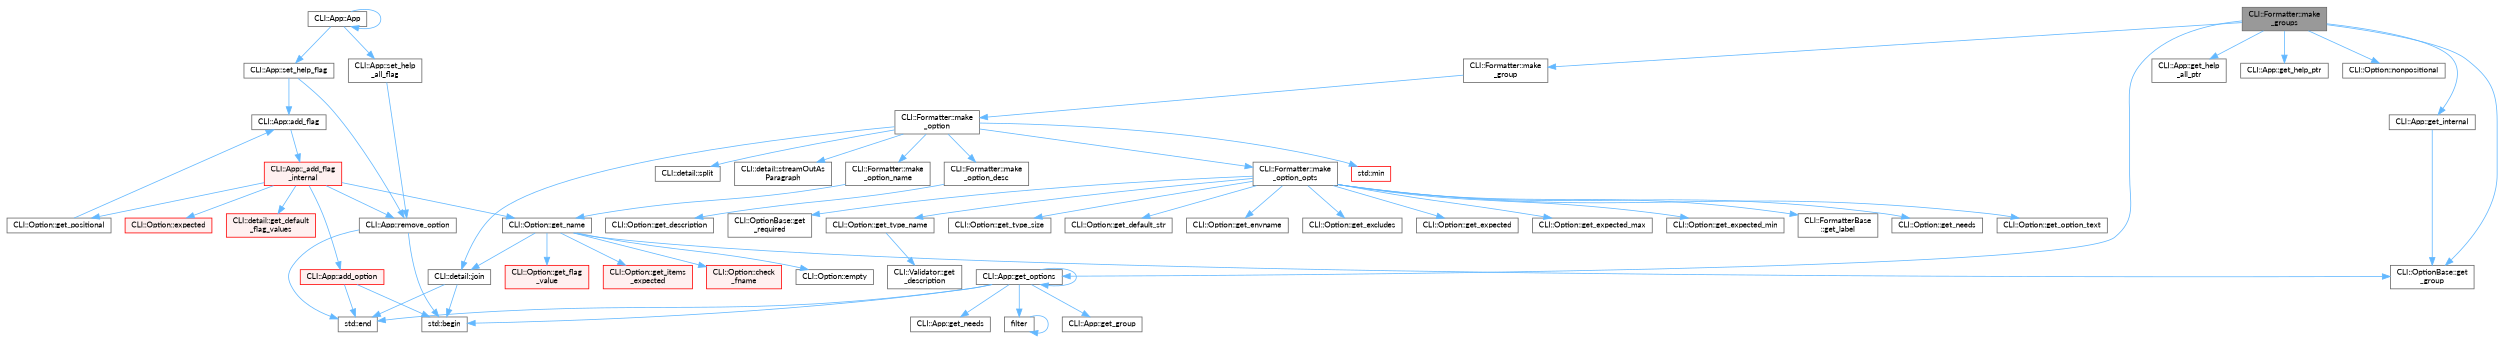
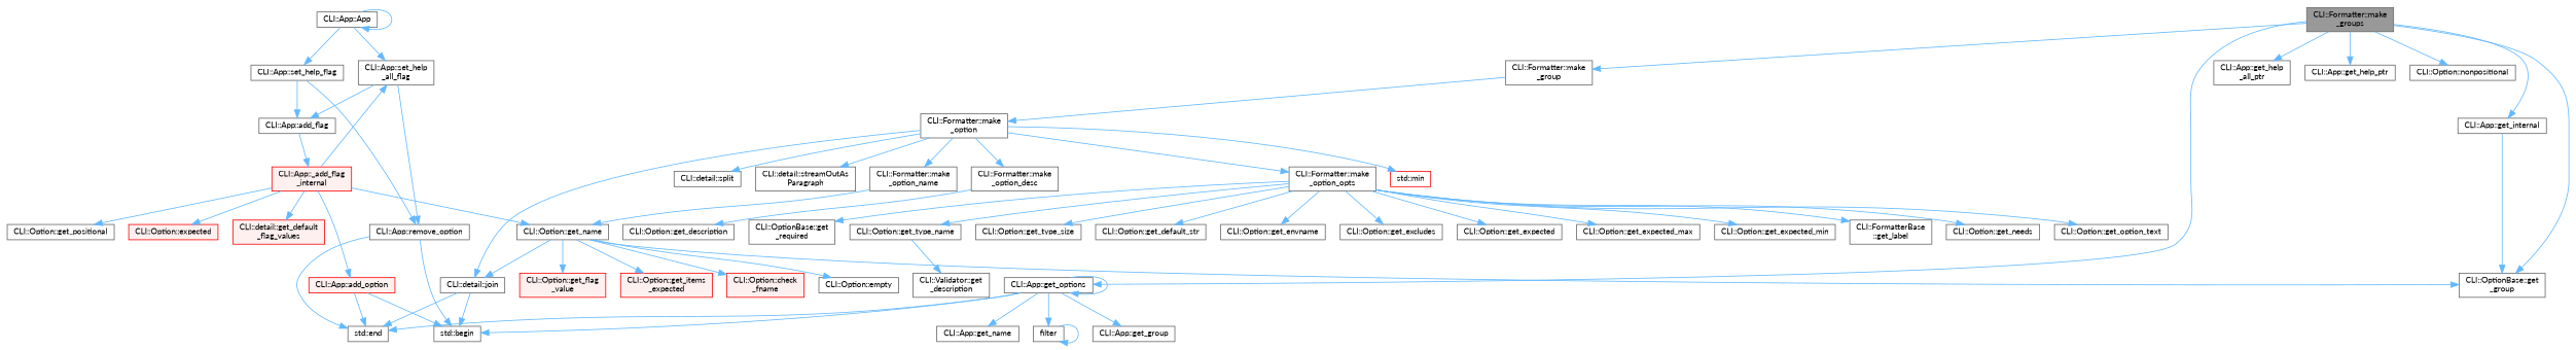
  digraph {
    fontname=Lato
    rankdir=TB
    node [color=grey40 fillcolor=white fontname=Lato fontsize=10 shape=box style=filled]
    edge [color=steelblue1 fontname=Lato fontsize=10 labelfontname=Helvetica labelfontsize=10 style=solid]
    n1 [color=gray40 fillcolor=grey60 fontcolor=black height=0.2 label="CLI::Formatter::make\l_groups" width=0.4]
    n2 [height=0.2 label="CLI::OptionBase::get\l_group" width=0.4]
    n3 [height=0.2 label="CLI::App::get_internal" width=0.4]
    n4 [height=0.2 label="CLI::App::get_help\l_all_ptr" width=0.4]
    n5 [height=0.2 label="CLI::App::get_help_ptr" width=0.4]
    n6 [height=0.2 label="CLI::App::get_options" width=0.4]
    n7 [height=0.2 label="CLI::Formatter::make\l_group" width=0.4]
    n8 [height=0.2 label="CLI::Option::nonpositional" width=0.4]
    n9 [height=0.2 label="std::begin" width=0.4]
    n10 [height=0.2 label="std::end" width=0.4]
    n11 [height=0.2 label=filter width=0.4]
    n12 [height=0.2 label="CLI::App::get_group" width=0.4]
-   n13 [height=0.2 label="CLI::App::get_needs" width=0.4]
+   n13 [height=0.2 label="CLI::App::get_name" width=0.4]
    n14 [height=0.2 label="CLI::Formatter::make\l_option" width=0.4]
    n15 [height=0.2 label="CLI::App::App" width=0.4]
    n16 [height=0.2 label="CLI::App::set_help\l_all_flag" width=0.4]
    n17 [height=0.2 label="CLI::App::set_help_flag" width=0.4]
    n18 [height=0.2 label="CLI::App::add_flag" width=0.4]
    n19 [height=0.2 label="CLI::App::remove_option" width=0.4]
    n20 [color=red fillcolor="#FFF0F0" height=0.2 label="CLI::App::_add_flag\l_internal" width=0.4]
    n21 [color=red fillcolor="#FFF0F0" height=0.2 label="CLI::App::add_option" width=0.4]
    n22 [color=red fillcolor="#FFF0F0" height=0.2 label="CLI::Option::expected" width=0.4]
    n23 [color=red fillcolor="#FFF0F0" height=0.2 label="CLI::detail::get_default\l_flag_values" width=0.4]
    n24 [height=0.2 label="CLI::Option::get_name" width=0.4]
    n25 [height=0.2 label="CLI::Option::get_positional" width=0.4]
    n26 [color=red fillcolor="#FFF0F0" height=0.2 label="CLI::Option::check\l_fname" width=0.4]
    n27 [height=0.2 label="CLI::Option::empty" width=0.4]
    n28 [color=red fillcolor="#FFF0F0" height=0.2 label="CLI::Option::get_flag\l_value" width=0.4]
    n29 [color=red fillcolor="#FFF0F0" height=0.2 label="CLI::Option::get_items\l_expected" width=0.4]
    n30 [height=0.2 label="CLI::detail::join" width=0.4]
    n31 [height=0.2 label="CLI::Formatter::make\l_option_desc" width=0.4]
    n32 [height=0.2 label="CLI::Formatter::make\l_option_name" width=0.4]
    n33 [height=0.2 label="CLI::Formatter::make\l_option_opts" width=0.4]
    n34 [color=red height=0.2 label="std::min" width=0.4]
    n35 [height=0.2 label="CLI::detail::split" width=0.4]
    n36 [height=0.2 label="CLI::detail::streamOutAs\lParagraph" width=0.4]
    n37 [height=0.2 label="CLI::Option::get_description" width=0.4]
    n38 [height=0.2 label="CLI::Option::get_default_str" width=0.4]
    n39 [height=0.2 label="CLI::Option::get_envname" width=0.4]
    n40 [height=0.2 label="CLI::Option::get_excludes" width=0.4]
    n41 [height=0.2 label="CLI::Option::get_expected" width=0.4]
    n42 [height=0.2 label="CLI::Option::get_expected_max" width=0.4]
    n43 [height=0.2 label="CLI::Option::get_expected_min" width=0.4]
    n44 [height=0.2 label="CLI::FormatterBase\l::get_label" width=0.4]
    n45 [height=0.2 label="CLI::Option::get_needs" width=0.4]
    n46 [height=0.2 label="CLI::Option::get_option_text" width=0.4]
    n47 [height=0.2 label="CLI::OptionBase::get\l_required" width=0.4]
    n48 [height=0.2 label="CLI::Option::get_type_name" width=0.4]
    n49 [height=0.2 label="CLI::Option::get_type_size" width=0.4]
    n50 [height=0.2 label="CLI::Validator::get\l_description" width=0.4]
    n1 -> n2
    n1 -> n3
    n1 -> n4
    n1 -> n5
    n1 -> n6
    n1 -> n7
    n1 -> n8
    n3 -> n2
    n6 -> n6
    n6 -> n9
    n6 -> n10
    n6 -> n11
    n6 -> n12
    n6 -> n13
    n7 -> n14
    n11 -> n11
    n14 -> n30
    n14 -> n31
    n14 -> n32
    n14 -> n33
    n14 -> n34
    n14 -> n35
    n14 -> n36
    n15 -> n15
    n15 -> n16
    n15 -> n17
-   n25 -> n18
+   n16 -> n18
    n16 -> n19
    n17 -> n18
    n17 -> n19
    n18 -> n20
    n19 -> n9
    n19 -> n10
-   n20 -> n19
+   n20 -> n16
    n20 -> n21
    n20 -> n22
    n20 -> n23
    n20 -> n24
    n20 -> n25
    n21 -> n9
    n21 -> n10
    n24 -> n2
    n24 -> n26
    n24 -> n27
    n24 -> n28
    n24 -> n29
    n24 -> n30
    n30 -> n9
    n30 -> n10
    n31 -> n37
    n32 -> n24
    n33 -> n38
    n33 -> n39
    n33 -> n40
    n33 -> n41
    n33 -> n42
    n33 -> n43
    n33 -> n44
    n33 -> n45
    n33 -> n46
    n33 -> n47
    n33 -> n48
    n33 -> n49
    n48 -> n50
  }
